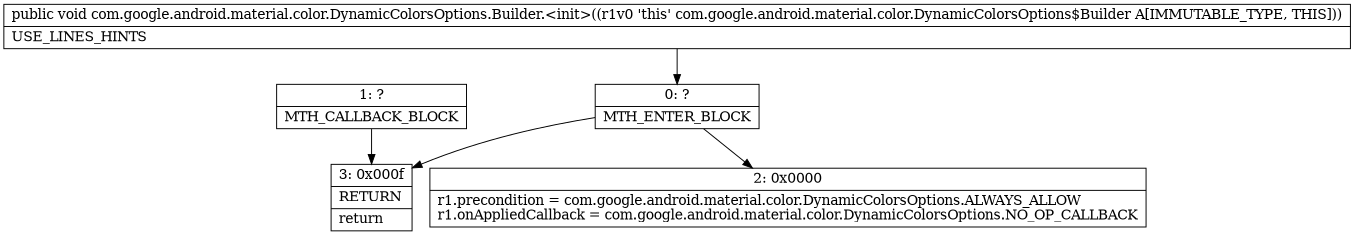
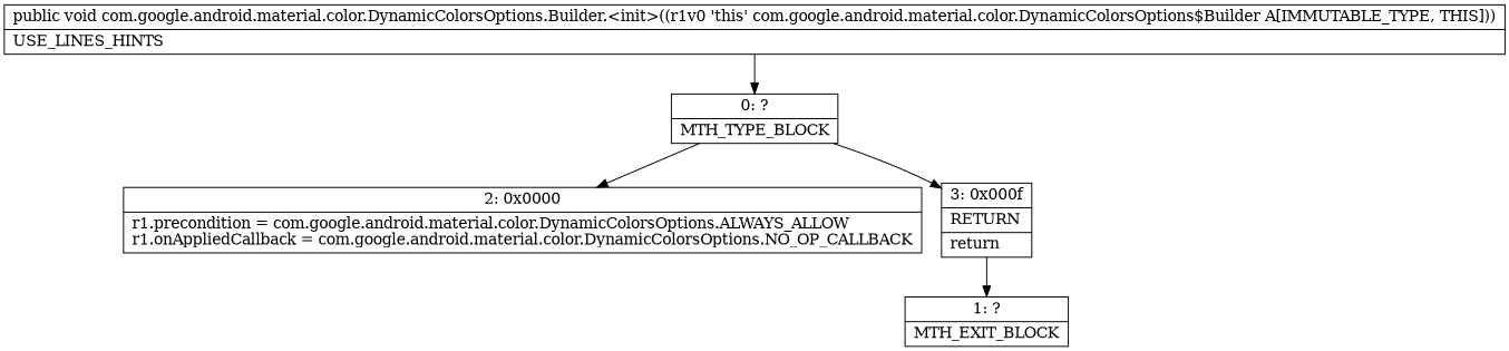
  digraph {
    node [shape=record]
-   n1 [label="{0\:\ ?|MTH_ENTER_BLOCK\l}"]
+   n1 [label="{0\:\ ?|MTH_TYPE_BLOCK\l}"]
    n2 [label="{2\:\ 0x0000|r1.precondition = com.google.android.material.color.DynamicColorsOptions.ALWAYS_ALLOW\lr1.onAppliedCallback = com.google.android.material.color.DynamicColorsOptions.NO_OP_CALLBACK\l}"]
    n3 [label="{3\:\ 0x000f|RETURN\l|return\l}"]
-   n4 [label="{1\:\ ?|MTH_CALLBACK_BLOCK\l}"]
+   n4 [label="{1\:\ ?|MTH_EXIT_BLOCK\l}"]
    n5 [label="{public void com.google.android.material.color.DynamicColorsOptions.Builder.\<init\>((r1v0 'this' com.google.android.material.color.DynamicColorsOptions$Builder A[IMMUTABLE_TYPE, THIS]))  | USE_LINES_HINTS\l}"]
    n1 -> n2
    n1 -> n3
-   n4 -> n3
+   n3 -> n4
    n5 -> n1
  }
